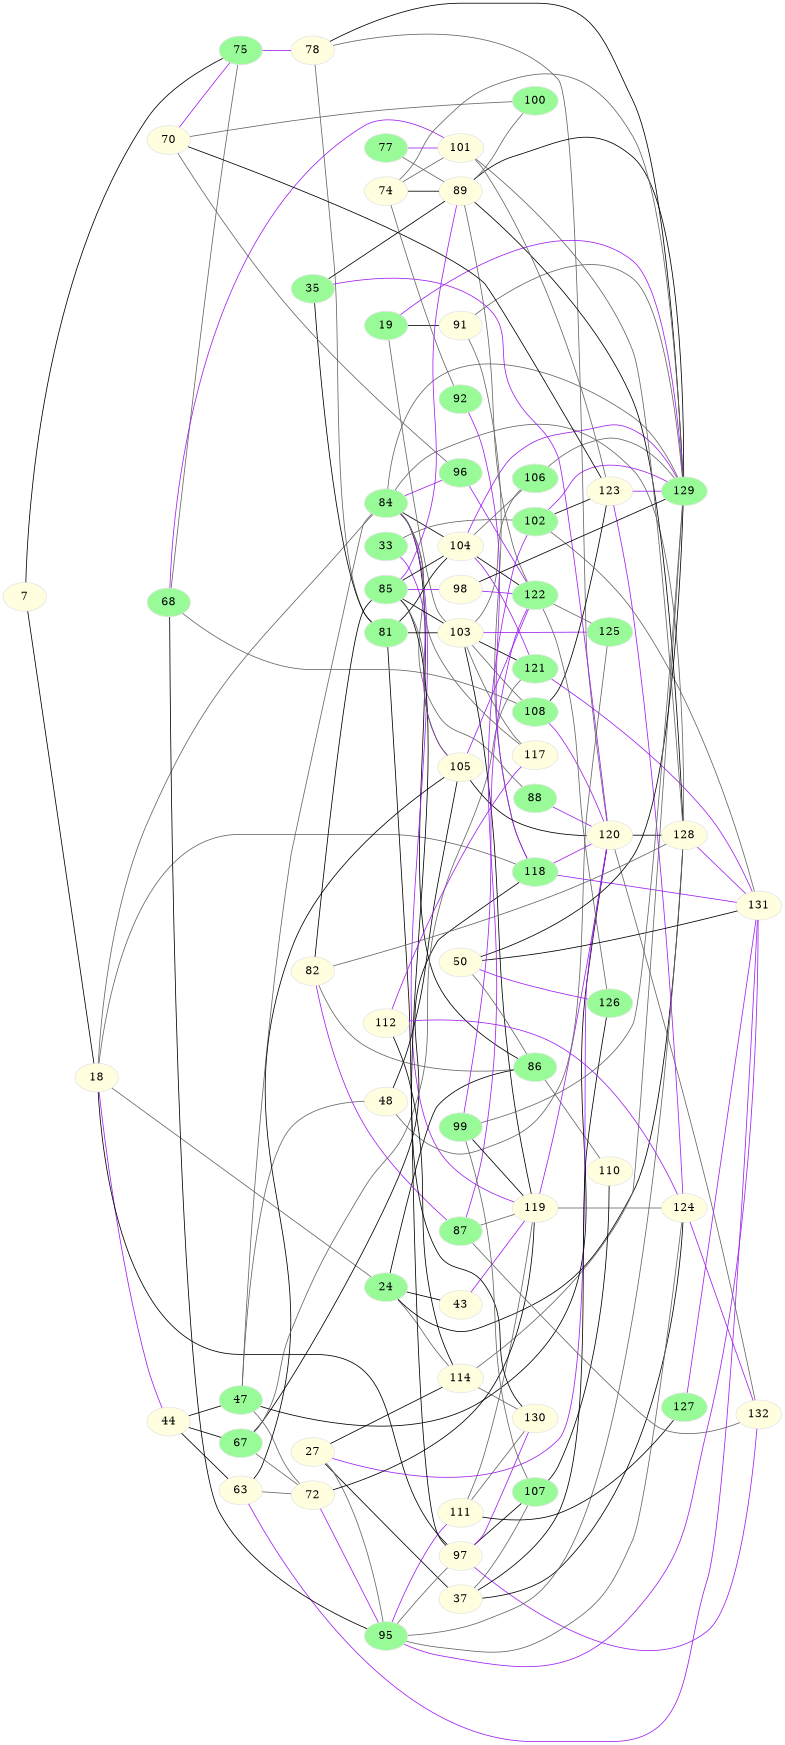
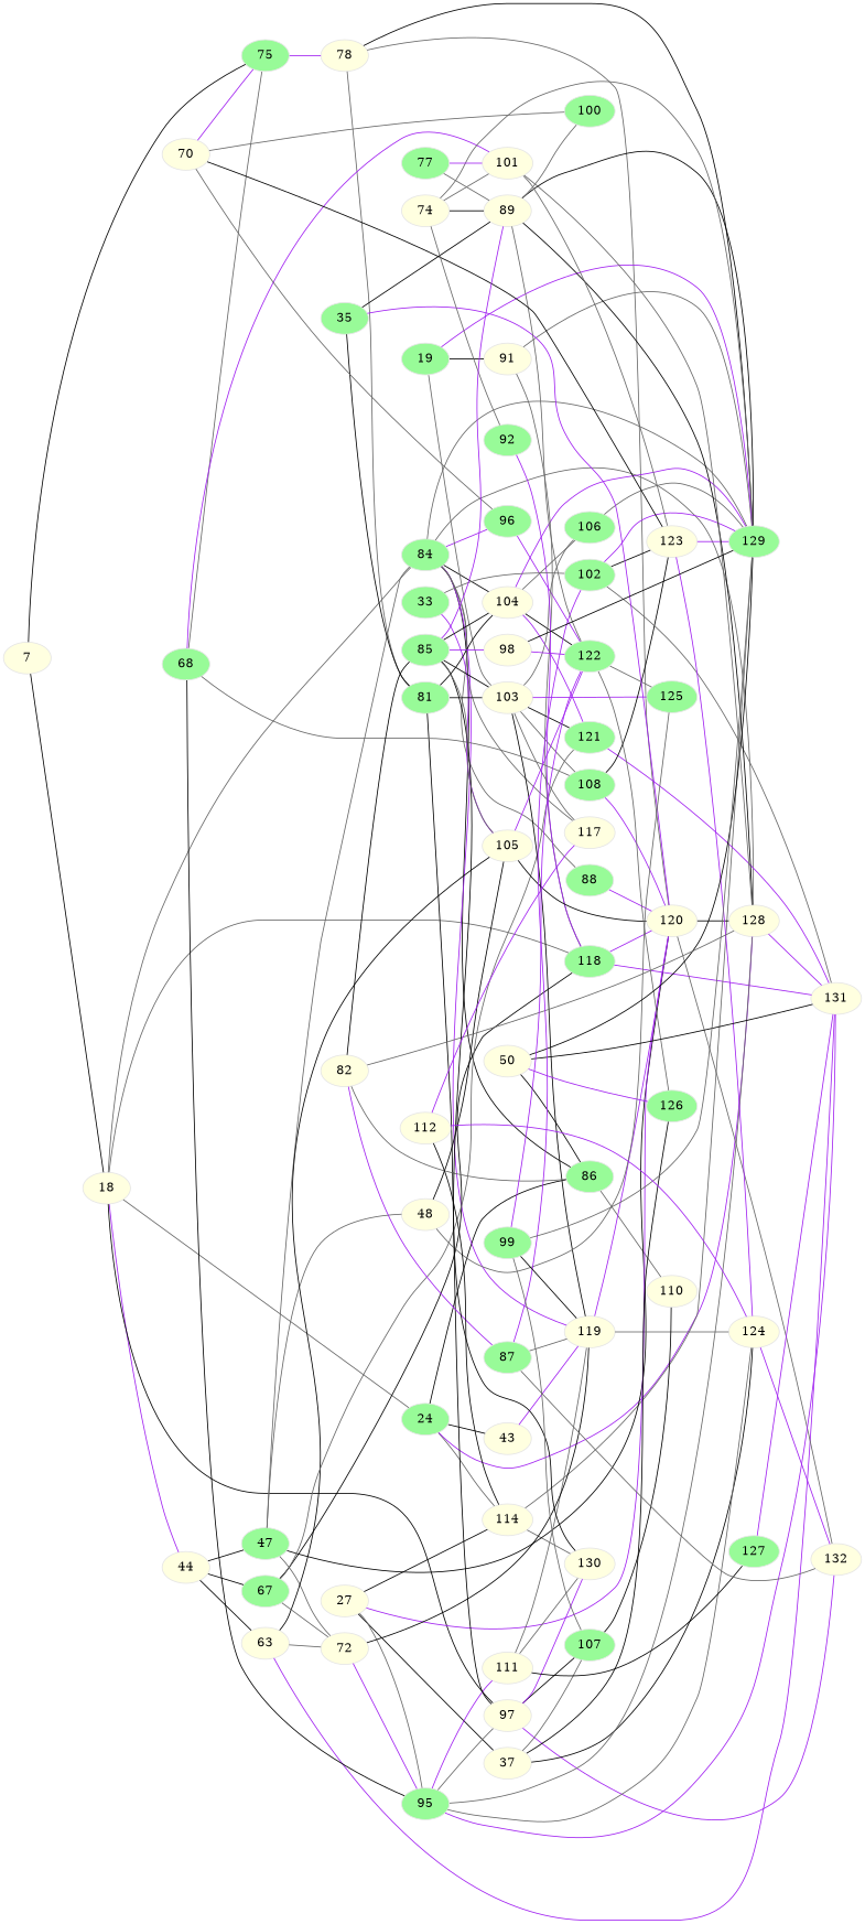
  graph {
    rankdir=LR
    node [color=gray90 fillcolor=lightyellow style=filled]
    edge [color=gray40]
    18 [super="+4"]
    24 [fillcolor=palegreen]
    44
    84 [fillcolor=palegreen super="+60"]
    97 [super="+65"]
    118 [fillcolor=palegreen super="+13+14"]
    7
    75 [fillcolor=palegreen]
    78
    43
    86 [fillcolor=palegreen super="+45"]
    114 [super="+32"]
    128 [super="+115"]
    47 [fillcolor=palegreen super="+38"]
    63
    67 [fillcolor=palegreen]
    129 [fillcolor=palegreen super="+113"]
    119 [super="+80+23+94"]
    96 [fillcolor=palegreen]
    104 [super="+17+76+52"]
    88 [fillcolor=palegreen]
    117
    107 [fillcolor=palegreen]
    130 [super="+58"]
    132 [super="+22"]
    120 [super="+93+62"]
    131 [super="+56+26"]
    91 [super="+12"]
    19 [fillcolor=palegreen]
    103 [super="+42"]
    125 [fillcolor=palegreen super="+71"]
    121 [fillcolor=palegreen]
    108 [fillcolor=palegreen super="+46+1"]
    106 [fillcolor=palegreen]
    110
    27
    37
    95 [fillcolor=palegreen super="+39+64"]
    124 [super="+116"]
    126 [fillcolor=palegreen super="+15"]
    92 [fillcolor=palegreen]
    111
    102 [fillcolor=palegreen super="+16"]
    123 [super="+69"]
    33 [fillcolor=palegreen]
    105 [super="+31"]
    122 [fillcolor=palegreen super="+21"]
    81 [fillcolor=palegreen super="+51"]
    35 [fillcolor=palegreen]
    89 [super="+20"]
    100 [fillcolor=palegreen]
    48
    72 [super="+61"]
    50
    68 [fillcolor=palegreen]
    101
    70
    74
    77 [fillcolor=palegreen]
    82 [super="+29"]
    85 [fillcolor=palegreen super="+28+73"]
    87 [fillcolor=palegreen]
    98
    127 [fillcolor=palegreen]
    99 [fillcolor=palegreen super="+2+59"]
    112
    18 -- 24
    18 -- 44 [color=purple]
    18 -- 84
    18 -- 97 [color=black weight=2]
    18 -- 118
    24 -- 43 [color=black]
    24 -- 86 [color=black]
    24 -- 114
-   24 -- 128 [color=black weight=2]
+   24 -- 128 [color=purple weight=2]
    44 -- 47 [color=black]
    44 -- 63 [color=black]
    44 -- 67 [color=black]
    84 -- 86 [color=black]
    84 -- 128 [weight=3]
    84 -- 129
    84 -- 119 [color=purple weight=3]
    84 -- 96 [color=purple]
    84 -- 104 [color=black]
    84 -- 88
    84 -- 117
    97 -- 107 [color=black]
    97 -- 130 [color=purple weight=2]
    97 -- 132 [color=purple]
    118 -- 120 [color=purple]
    118 -- 131 [color=purple]
    7 -- 18 [color=black]
    7 -- 75 [color=black]
    75 -- 78 [color=purple]
    78 -- 129 [color=black]
    78 -- 120 [weight=2]
    78 -- 81
    43 -- 119 [color=purple]
    86 -- 110
    114 -- 129
    114 -- 130
    128 -- 131 [color=purple]
    47 -- 84
    47 -- 120 [color=black weight=2]
    47 -- 48
    47 -- 72
    63 -- 131 [color=purple]
    63 -- 105 [color=black]
    63 -- 72
    67 -- 118 [color=black]
    67 -- 121
    67 -- 72
    119 -- 120 [color=purple weight=2]
    119 -- 124 [weight=3]
    96 -- 122 [color=purple]
    104 -- 129 [color=purple]
    104 -- 121 [color=purple]
    104 -- 106
    104 -- 122 [color=black weight=2]
    88 -- 120 [color=purple]
    107 -- 110 [color=black]
    120 -- 128 [color=black weight=3]
    120 -- 132
    91 -- 118 [weight=2]
    91 -- 129
    19 -- 129 [color=purple]
    19 -- 91 [color=black weight=2]
    19 -- 103
    103 -- 119 [color=black]
    103 -- 117
    103 -- 125 [color=purple]
    103 -- 121 [color=black]
    103 -- 108
    103 -- 106
    121 -- 131 [color=purple]
    108 -- 120 [color=purple weight=2]
    108 -- 123 [color=black]
    106 -- 129
    27 -- 114 [color=black]
    27 -- 120 [color=purple]
    27 -- 37 [color=black]
    27 -- 95
    37 -- 107
    37 -- 124 [color=black]
    37 -- 126 [color=black]
    95 -- 97
    95 -- 128 [weight=2]
    95 -- 131 [color=purple]
    95 -- 124
    95 -- 111 [color=purple]
    124 -- 132 [color=purple]
    92 -- 118 [color=purple]
    111 -- 119 [weight=2]
    111 -- 130
    111 -- 127 [color=black]
    102 -- 129 [color=purple]
    102 -- 131 [weight=2]
    102 -- 123 [color=black]
    123 -- 129 [color=purple weight=2]
    123 -- 124 [color=purple]
    33 -- 102
    33 -- 105 [color=purple]
    105 -- 120 [color=black weight=2]
    105 -- 122 [color=purple]
    122 -- 125
    122 -- 126
    81 -- 97 [color=black]
    81 -- 104 [color=black]
    81 -- 103 [color=black]
    35 -- 120 [color=purple weight=2]
    35 -- 81 [color=black]
    35 -- 89 [color=black]
    89 -- 128 [color=black weight=2]
    89 -- 129 [color=black]
    89 -- 122 [weight=2]
    89 -- 100
    48 -- 125 [weight=2]
    48 -- 105 [color=black]
    72 -- 119 [color=black]
    72 -- 95 [color=purple]
-   50 -- 86
+   50 -- 86 [color=black]
    50 -- 129 [color=black]
    50 -- 131 [color=black]
    50 -- 126 [color=purple weight=2]
    68 -- 75
    68 -- 108
    68 -- 95 [color=black weight=2]
    68 -- 101 [color=purple]
    101 -- 128
    101 -- 123
    70 -- 75 [color=purple]
    70 -- 96
    70 -- 123 [color=black]
    70 -- 100
    74 -- 129
    74 -- 92
    74 -- 89 [color=black]
    74 -- 101
    77 -- 89
    77 -- 101 [color=purple]
    82 -- 86
    82 -- 128
    82 -- 85 [color=black]
    82 -- 87 [color=purple]
    85 -- 104 [color=black weight=2]
    85 -- 130 [color=black]
    85 -- 103 [color=black weight=2]
    85 -- 105
    85 -- 89 [color=purple]
    85 -- 98 [color=purple]
    87 -- 119 [weight=2]
    87 -- 132
    87 -- 102 [color=purple]
    98 -- 129 [color=black weight=2]
    98 -- 122 [color=purple]
    127 -- 131 [color=purple]
    99 -- 129 [weight=4]
    99 -- 119 [color=black weight=2]
    99 -- 107
    99 -- 122 [color=purple]
    112 -- 114 [color=black]
    112 -- 117 [color=purple]
    112 -- 124 [color=purple weight=2]
  }
